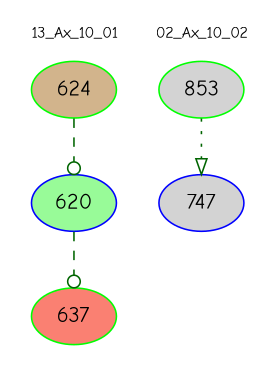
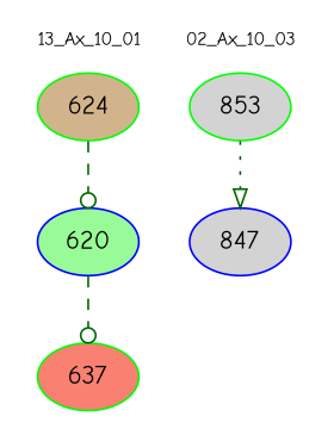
  digraph {
    fontname="Comic Neue"
    node [color=green fillcolor=lightgrey fontname="Comic Neue" style=filled]
    edge [arrowhead=odot color=darkgreen fontname="Comic Neue" style=dashed]
    n1 [fillcolor=tan label=624]
    n2 [color=blue fillcolor=palegreen label=620]
    n3 [fillcolor=salmon label=637]
    n4 [label=853]
-   n5 [color=blue label=747]
+   n5 [color=blue label=847]
    subgraph cluster_1 {
      color=white
      fontsize=10
      label="13_Ax_10_01"
      n1
      n2
      n3
    }
    subgraph cluster_2 {
      color=white
      fontsize=10
-     label="02_Ax_10_02"
+     label="02_Ax_10_03"
      n4
      n5
    }
    n1 -> n2
    n2 -> n3
    n4 -> n5 [arrowhead=onormal style=dotted]
  }
